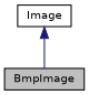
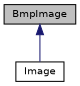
  digraph {
    node [color=black fontname=Helvetica fontsize=10 shape=record style=filled]
    n1 [fillcolor=grey75 fontcolor=black height=0.2 label=BmpImage width=0.4]
    n2 [fillcolor=white height=0.2 label=Image width=0.4]
-   n2 -> n1 [color=midnightblue dir=back fontname=Helvetica fontsize=10 labelfontname=Helvetica labelfontsize=10 style=solid]
+   n1 -> n2 [color=midnightblue dir=back fontname=Helvetica fontsize=10 labelfontname=Helvetica labelfontsize=10 style=solid]
  }
